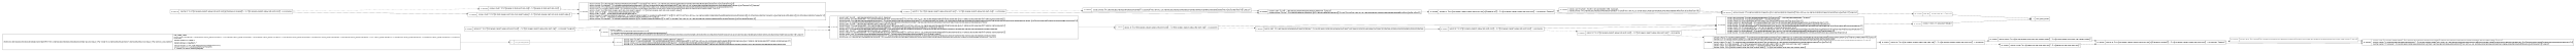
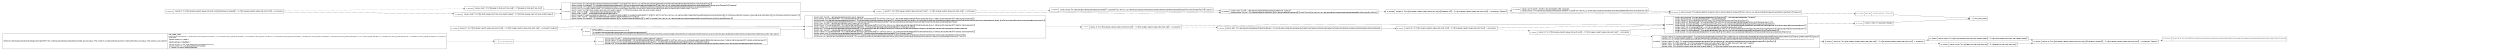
  digraph {
    fontname="Comic Neue"
    rankdir=LR
    node [fontname="Comic Neue" shape=record]
    edge [fontname="Comic Neue"]
    n1 [label="{0\:\ ?|MTH_ENTER_BLOCK\l}"]
    n2 [label="{2\:\ 0x0000|0x0000: SGET  (r0 I:int) =  androidx.appcompat.R.id.decor_content_parent int  (LINE:192)\l0x0002: INVOKE  (r0 I:android.view.View) = (r10 I:android.view.View A[D('decor' android.view.View)]), (r0 I:int) type: VIRTUAL call: android.view.View.findViewById(int):android.view.View A[MD:\<T extends android.view.View\>:(int):T extends android.view.View (c)]\l0x0006: CHECK_CAST (r0 I:androidx.appcompat.widget.ActionBarOverlayLayout) = (androidx.appcompat.widget.ActionBarOverlayLayout) (r0 I:??[OBJECT, ARRAY]) \l0x0008: IPUT  (r0 I:androidx.appcompat.widget.ActionBarOverlayLayout), (r9 I:androidx.appcompat.app.WindowDecorActionBar) androidx.appcompat.app.WindowDecorActionBar.mOverlayLayout androidx.appcompat.widget.ActionBarOverlayLayout \l}"]
    n3 [label="{3\:\ 0x000a|0x000a: IF  (r0 I:??[int, boolean, OBJECT, ARRAY, byte, short, char]) == (0 ??[int, boolean, OBJECT, ARRAY, byte, short, char])  \-\> B:5:0x000f  (LINE:193)\l}"]
    n4 [label="{4\:\ 0x000c|0x000c: INVOKE  \l  (r0 I:androidx.appcompat.widget.ActionBarOverlayLayout)\l  (r9 I:androidx.appcompat.widget.ActionBarOverlayLayout$ActionBarVisibilityCallback)\l type: VIRTUAL call: androidx.appcompat.widget.ActionBarOverlayLayout.setActionBarVisibilityCallback(androidx.appcompat.widget.ActionBarOverlayLayout$ActionBarVisibilityCallback):void A[MD:(androidx.appcompat.widget.ActionBarOverlayLayout$ActionBarVisibilityCallback):void (m)] (LINE:194)\l}"]
    n5 [label="{5\:\ 0x000f|0x000f: SGET  (r0 I:int) =  androidx.appcompat.R.id.action_bar int  (LINE:196)\l0x0011: INVOKE  (r0 I:android.view.View) = (r10 I:android.view.View A[D('decor' android.view.View)]), (r0 I:int) type: VIRTUAL call: android.view.View.findViewById(int):android.view.View A[MD:\<T extends android.view.View\>:(int):T extends android.view.View (c)]\l0x0015: INVOKE  (r0 I:androidx.appcompat.widget.DecorToolbar) = (r9 I:androidx.appcompat.app.WindowDecorActionBar), (r0 I:android.view.View) type: DIRECT call: androidx.appcompat.app.WindowDecorActionBar.getDecorToolbar(android.view.View):androidx.appcompat.widget.DecorToolbar A[MD:(android.view.View):androidx.appcompat.widget.DecorToolbar (m)]\l0x0019: IPUT  (r0 I:androidx.appcompat.widget.DecorToolbar), (r9 I:androidx.appcompat.app.WindowDecorActionBar) androidx.appcompat.app.WindowDecorActionBar.mDecorToolbar androidx.appcompat.widget.DecorToolbar \l0x001b: SGET  (r0 I:int) =  androidx.appcompat.R.id.action_context_bar int  (LINE:197)\l0x001d: INVOKE  (r0 I:android.view.View) = (r10 I:android.view.View A[D('decor' android.view.View)]), (r0 I:int) type: VIRTUAL call: android.view.View.findViewById(int):android.view.View A[MD:\<T extends android.view.View\>:(int):T extends android.view.View (c)]\l0x0021: CHECK_CAST (r0 I:androidx.appcompat.widget.ActionBarContextView) = (androidx.appcompat.widget.ActionBarContextView) (r0 I:??[OBJECT, ARRAY]) \l0x0023: IPUT  (r0 I:androidx.appcompat.widget.ActionBarContextView), (r9 I:androidx.appcompat.app.WindowDecorActionBar) androidx.appcompat.app.WindowDecorActionBar.mContextView androidx.appcompat.widget.ActionBarContextView \l0x0025: SGET  (r0 I:int) =  androidx.appcompat.R.id.action_bar_container int  (LINE:199)\l0x0027: INVOKE  (r0 I:android.view.View) = (r10 I:android.view.View A[D('decor' android.view.View)]), (r0 I:int) type: VIRTUAL call: android.view.View.findViewById(int):android.view.View A[MD:\<T extends android.view.View\>:(int):T extends android.view.View (c)]\l0x002b: CHECK_CAST (r0 I:androidx.appcompat.widget.ActionBarContainer) = (androidx.appcompat.widget.ActionBarContainer) (r0 I:??[OBJECT, ARRAY]) \l0x002d: IPUT  (r0 I:androidx.appcompat.widget.ActionBarContainer), (r9 I:androidx.appcompat.app.WindowDecorActionBar) androidx.appcompat.app.WindowDecorActionBar.mContainerView androidx.appcompat.widget.ActionBarContainer \l0x002f: IGET  (r1 I:androidx.appcompat.widget.DecorToolbar) = (r9 I:androidx.appcompat.app.WindowDecorActionBar) androidx.appcompat.app.WindowDecorActionBar.mDecorToolbar androidx.appcompat.widget.DecorToolbar  (LINE:202)\l}"]
    n6 [label="{6\:\ 0x0031|0x0031: IF  (r1 I:??[int, boolean, OBJECT, ARRAY, byte, short, char]) == (0 ??[int, boolean, OBJECT, ARRAY, byte, short, char])  \-\> B:30:0x0094 \l}"]
    n7 [label="{7\:\ 0x0033|0x0033: IGET  (r2 I:androidx.appcompat.widget.ActionBarContextView) = (r9 I:androidx.appcompat.app.WindowDecorActionBar) androidx.appcompat.app.WindowDecorActionBar.mContextView androidx.appcompat.widget.ActionBarContextView \l}"]
    n8 [label="{30\:\ 0x0094|0x0094: NEW_INSTANCE  (r0 I:java.lang.IllegalStateException A[D('current' int)]) =  java.lang.IllegalStateException  (LINE:203)\l0x0096: NEW_INSTANCE  (r1 I:java.lang.StringBuilder) =  java.lang.StringBuilder \l0x0098: INVOKE  (r1 I:java.lang.StringBuilder) type: DIRECT call: java.lang.StringBuilder.\<init\>():void A[MD:():void (c)]\l0x009b: INVOKE  (r2 I:java.lang.Class) = (r9 I:java.lang.Object) type: VIRTUAL call: java.lang.Object.getClass():java.lang.Class A[MD:():java.lang.Class\<?\> (c)]\l0x009f: INVOKE  (r2 I:java.lang.String) = (r2 I:java.lang.Class) type: VIRTUAL call: java.lang.Class.getSimpleName():java.lang.String A[MD:():java.lang.String (c)]\l0x00a3: INVOKE  (r1 I:java.lang.StringBuilder), (r2 I:java.lang.String) type: VIRTUAL call: java.lang.StringBuilder.append(java.lang.String):java.lang.StringBuilder A[MD:(java.lang.String):java.lang.StringBuilder (c)]\l0x00a6: CONST_STR  (r2 I:java.lang.String) =  \" can only be used with a compatible window decor layout\" \l0x00a8: INVOKE  (r1 I:java.lang.StringBuilder), (r2 I:java.lang.String) type: VIRTUAL call: java.lang.StringBuilder.append(java.lang.String):java.lang.StringBuilder A[MD:(java.lang.String):java.lang.StringBuilder (c)]\l0x00ab: INVOKE  (r1 I:java.lang.String) = (r1 I:java.lang.StringBuilder) type: VIRTUAL call: java.lang.StringBuilder.toString():java.lang.String A[MD:():java.lang.String (c)]\l0x00af: INVOKE  (r0 I:java.lang.IllegalStateException), (r1 I:java.lang.String) type: DIRECT call: java.lang.IllegalStateException.\<init\>(java.lang.String):void A[MD:(java.lang.String):void (c)]\l}"]
    n9 [label="{8\:\ 0x0035|0x0035: IF  (r2 I:??[int, boolean, OBJECT, ARRAY, byte, short, char]) == (0 ??[int, boolean, OBJECT, ARRAY, byte, short, char])  \-\> B:30:0x0094 \l}"]
    n10 [label="{31\:\ 0x00b2|0x00b2: THROW  (r0 I:java.lang.Throwable) \l}"]
    n11 [label="{9\:\ 0x0037|0x0037: IF  (r0 I:??[int, boolean, OBJECT, ARRAY, byte, short, char]) == (0 ??[int, boolean, OBJECT, ARRAY, byte, short, char])  \-\> B:30:0x0094 \l}"]
    n12 [label="{10\:\ 0x0039|0x0039: INVOKE  (r0 I:android.content.Context) = (r1 I:androidx.appcompat.widget.DecorToolbar) type: INTERFACE call: androidx.appcompat.widget.DecorToolbar.getContext():android.content.Context A[MD:():android.content.Context (m)] (LINE:207)\l0x003d: IPUT  (r0 I:android.content.Context), (r9 I:androidx.appcompat.app.WindowDecorActionBar) androidx.appcompat.app.WindowDecorActionBar.mContext android.content.Context \l0x003f: IGET  (r0 I:androidx.appcompat.widget.DecorToolbar) = (r9 I:androidx.appcompat.app.WindowDecorActionBar) androidx.appcompat.app.WindowDecorActionBar.mDecorToolbar androidx.appcompat.widget.DecorToolbar  (LINE:210)\l0x0041: INVOKE  (r0 I:int) = (r0 I:androidx.appcompat.widget.DecorToolbar) type: INTERFACE call: androidx.appcompat.widget.DecorToolbar.getDisplayOptions():int A[MD:():int (m)]\l0x0045: ARITH  (r1 I:??[int, boolean]) = (r0 I:??[int, boolean, short, byte, char] A[D('current' int)]) & (4 ??[int, float, short, byte, char])  (LINE:211)\l0x0047: CONST  (r2 I:??[boolean, int, float, short, byte, char]) = (1 ??[boolean, int, float, short, byte, char]) \l0x0048: CONST  (r3 I:??[int, float, boolean, short, byte, char, OBJECT, ARRAY]) = (0 ??[int, float, boolean, short, byte, char, OBJECT, ARRAY]) \l}"]
    n13 [label="{11\:\ 0x0049|0x0049: IF  (r1 I:??[int, boolean, OBJECT, ARRAY, byte, short, char]) == (0 ??[int, boolean, OBJECT, ARRAY, byte, short, char])  \-\> B:13:0x004d \l}"]
    n14 [label="{12\:\ 0x004b|0x004b: CONST  (r1 I:??[boolean, int, float, short, byte, char]) = (1 ??[boolean, int, float, short, byte, char]) \l}"]
    n15 [label="{13\:\ 0x004d|0x004d: CONST  (r1 I:??[int, float, boolean, short, byte, char, OBJECT, ARRAY]) = (0 ??[int, float, boolean, short, byte, char, OBJECT, ARRAY]) \l}"]
    n16 [label="{14\:\ 0x004e|0x004e: IF  (r1 I:??[int, boolean, OBJECT, ARRAY, byte, short, char] A[D('homeAsUp' boolean)]) == (0 ??[int, boolean, OBJECT, ARRAY, byte, short, char])  \-\> B:16:0x0052  (LINE:212)\l}"]
    n17 [label="{15\:\ 0x0050|0x0050: IPUT  (r2 I:boolean), (r9 I:androidx.appcompat.app.WindowDecorActionBar) androidx.appcompat.app.WindowDecorActionBar.mDisplayHomeAsUpSet boolean  (LINE:213)\l}"]
-   n18 [label="{16\:\ 0x0052|0x0052: IGET  (r4 I:android.content.Context) = (r9 I:androidx.appcompat.app.WindowDecorActionBar) androidx.appcompat.app.WindowDecorActionBar.mContext android.content.Context  (LINE:216)\l0x0054: INVOKE  (r4 I:androidx.appcompat.view.ActionBarPolicy) = (r4 I:android.content.Context) type: STATIC call: androidx.appcompat.view.ActionBarPolicy.get(android.content.Context):androidx.appcompat.view.ActionBarPolicy A[MD:(android.content.Context):androidx.appcompat.view.ActionBarPolicy (m)]\l0x0058: INVOKE  (r5 I:boolean) = (r4 I:androidx.appcompat.view.ActionBarPolicy A[D('abp' androidx.appcompat.view.ActionBarPolicy)]) type: VIRTUAL call: androidx.appcompat.view.ActionBarPolicy.enableHomeButtonByDefault():boolean A[MD:():boolean (m)] (LINE:217)\l}"]
    n19 [label="{18\:\ 0x005e|0x005e: IF  (r1 I:??[int, boolean, OBJECT, ARRAY, byte, short, char] A[D('homeAsUp' boolean)]) == (0 ??[int, boolean, OBJECT, ARRAY, byte, short, char])  \-\> B:20:0x0061 \l}"]
    n20 [label="{21\:\ 0x0063|0x0063: CONST  (r5 I:??[boolean, int, float, short, byte, char]) = (1 ??[boolean, int, float, short, byte, char]) \l}"]
    n21 [label="{20\:\ 0x0061|0x0061: CONST  (r5 I:??[int, float, boolean, short, byte, char, OBJECT, ARRAY]) = (0 ??[int, float, boolean, short, byte, char, OBJECT, ARRAY]) \l}"]
    n22 [label="{22\:\ 0x0064|0x0064: INVOKE  (r9 I:androidx.appcompat.app.WindowDecorActionBar), (r5 I:boolean) type: VIRTUAL call: androidx.appcompat.app.WindowDecorActionBar.setHomeButtonEnabled(boolean):void A[MD:(boolean):void (m)]\l0x0067: INVOKE  (r5 I:boolean) = (r4 I:androidx.appcompat.view.ActionBarPolicy A[D('abp' androidx.appcompat.view.ActionBarPolicy)]) type: VIRTUAL call: androidx.appcompat.view.ActionBarPolicy.hasEmbeddedTabs():boolean A[MD:():boolean (m)] (LINE:218)\l0x006b: INVOKE  (r9 I:androidx.appcompat.app.WindowDecorActionBar), (r5 I:boolean) type: DIRECT call: androidx.appcompat.app.WindowDecorActionBar.setHasEmbeddedTabs(boolean):void A[MD:(boolean):void (m)]\l0x006e: IGET  (r5 I:android.content.Context) = (r9 I:androidx.appcompat.app.WindowDecorActionBar) androidx.appcompat.app.WindowDecorActionBar.mContext android.content.Context  (LINE:220)\l0x0070: CONST  (r6 I:??[int, float, boolean, short, byte, char, OBJECT, ARRAY]) = (0 ??[int, float, boolean, short, byte, char, OBJECT, ARRAY]) \l0x0071: SGET  (r7 I:int[]) =  androidx.appcompat.R.styleable.ActionBar int[] \l0x0073: SGET  (r8 I:int) =  androidx.appcompat.R.attr.actionBarStyle int \l0x0075: INVOKE  (r5 I:android.content.res.TypedArray) = (r5 I:android.content.Context), (r6 I:android.util.AttributeSet), (r7 I:int[]), (r8 I:int), (r3 I:int) type: VIRTUAL call: android.content.Context.obtainStyledAttributes(android.util.AttributeSet, int[], int, int):android.content.res.TypedArray A[MD:(android.util.AttributeSet, int[], int, int):android.content.res.TypedArray (c)]\l0x0079: SGET  (r6 I:int) =  androidx.appcompat.R.styleable.ActionBar_hideOnContentScroll int  (LINE:223)\l0x007b: INVOKE  (r6 I:boolean) = (r5 I:android.content.res.TypedArray A[D('a' android.content.res.TypedArray)]), (r6 I:int), (r3 I:boolean) type: VIRTUAL call: android.content.res.TypedArray.getBoolean(int, boolean):boolean A[MD:(int, boolean):boolean (c)]\l}"]
    n23 [label="{23\:\ 0x007f|0x007f: IF  (r6 I:??[int, boolean, OBJECT, ARRAY, byte, short, char]) == (0 ??[int, boolean, OBJECT, ARRAY, byte, short, char])  \-\> B:25:0x0084 \l}"]
    n24 [label="{24\:\ 0x0081|0x0081: INVOKE  (r9 I:androidx.appcompat.app.WindowDecorActionBar), (r2 I:boolean) type: VIRTUAL call: androidx.appcompat.app.WindowDecorActionBar.setHideOnContentScrollEnabled(boolean):void A[MD:(boolean):void (m)] (LINE:224)\l}"]
    n25 [label="{25\:\ 0x0084|0x0084: SGET  (r2 I:int) =  androidx.appcompat.R.styleable.ActionBar_elevation int  (LINE:226)\l0x0086: INVOKE  (r2 I:int) = (r5 I:android.content.res.TypedArray A[D('a' android.content.res.TypedArray)]), (r2 I:int), (r3 I:int) type: VIRTUAL call: android.content.res.TypedArray.getDimensionPixelSize(int, int):int A[MD:(int, int):int (c)]\l}"]
    n26 [label="{26\:\ 0x008a|0x008a: IF  (r2 I:??[int, boolean, OBJECT, ARRAY, byte, short, char] A[D('elevation' int)]) == (0 ??[int, boolean, OBJECT, ARRAY, byte, short, char])  \-\> B:28:0x0090  (LINE:227)\l}"]
    n27 [label="{27\:\ 0x008c|0x008c: CAST (r3 I:float) = (float) (r2 I:int A[D('elevation' int)])  (LINE:228)\l0x008d: INVOKE  (r9 I:androidx.appcompat.app.WindowDecorActionBar), (r3 I:float) type: VIRTUAL call: androidx.appcompat.app.WindowDecorActionBar.setElevation(float):void A[MD:(float):void (m)]\l}"]
    n28 [label="{28\:\ 0x0090|0x0090: INVOKE  (r5 I:android.content.res.TypedArray A[D('a' android.content.res.TypedArray)]) type: VIRTUAL call: android.content.res.TypedArray.recycle():void A[MD:():void (c)] (LINE:230)\l}"]
    n29 [label="{29\:\ 0x0093|RETURN\l|0x0093: RETURN    (LINE:231)\l}"]
    n30 [label="{1\:\ ?|MTH_EXIT_BLOCK\l}"]
    n31 [label="{private void androidx.appcompat.app.WindowDecorActionBar.init((r9 'this' I:androidx.appcompat.app.WindowDecorActionBar A[IMMUTABLE_TYPE, THIS]), (r10 I:android.view.View A[D('decor' android.view.View), IMMUTABLE_TYPE, METHOD_ARGUMENT]))  | USE_LINES_HINTS\lCROSS_EDGE: B:26:0x008a \-\> B:28:0x0090, CROSS_EDGE: B:23:0x007f \-\> B:25:0x0084, CROSS_EDGE: B:21:0x0063 \-\> B:22:0x0064, CROSS_EDGE: B:17:0x005c \-\> B:21:0x0063, CROSS_EDGE: B:14:0x004e \-\> B:16:0x0052, CROSS_EDGE: B:13:0x004d \-\> B:14:0x004e, CROSS_EDGE: B:31:0x00b2 \-\> B:1:?, CROSS_EDGE: B:8:0x0035 \-\> B:30:0x0094, CROSS_EDGE: B:6:0x0031 \-\> B:30:0x0094, CROSS_EDGE: B:3:0x000a \-\> B:5:0x000f\lDebug Info:\l  0x0045\-0x0094: r0 'current' I\l  0x004e\-0x0094: r1 'homeAsUp' Z\l  0x008a\-0x0094: r2 'elevation' I\l  0x0058\-0x0094: r4 'abp' Landroidx\/appcompat\/view\/ActionBarPolicy;\l  0x0079\-0x0094: r5 'a' Landroid\/content\/res\/TypedArray;\l  \-1 \-0x00b2: r10 'decor' Landroid\/view\/View;\l}"]
    n1 -> n2
    n3 -> n4 [style=dashed]
    n3 -> n5
    n4 -> n5
    n5 -> n6
    n6 -> n7 [style=dashed]
    n6 -> n8
    n7 -> n9
    n8 -> n10
    n9 -> n8
    n9 -> n11 [style=dashed]
    n10 -> n30
    n11 -> n8
    n11 -> n12 [style=dashed]
    n12 -> n13
    n13 -> n14 [style=dashed]
    n13 -> n15
    n14 -> n16
    n15 -> n16
    n16 -> n17 [style=dashed]
-   n16 -> n18
-   n17 -> n18
    n19 -> n20 [style=dashed]
    n19 -> n21
    n20 -> n22
    n21 -> n22
    n22 -> n23
    n23 -> n24 [style=dashed]
    n23 -> n25
    n24 -> n25
    n25 -> n26
    n26 -> n27 [style=dashed]
    n26 -> n28
    n27 -> n28
    n28 -> n29
    n29 -> n30
    n31 -> n1
  }
